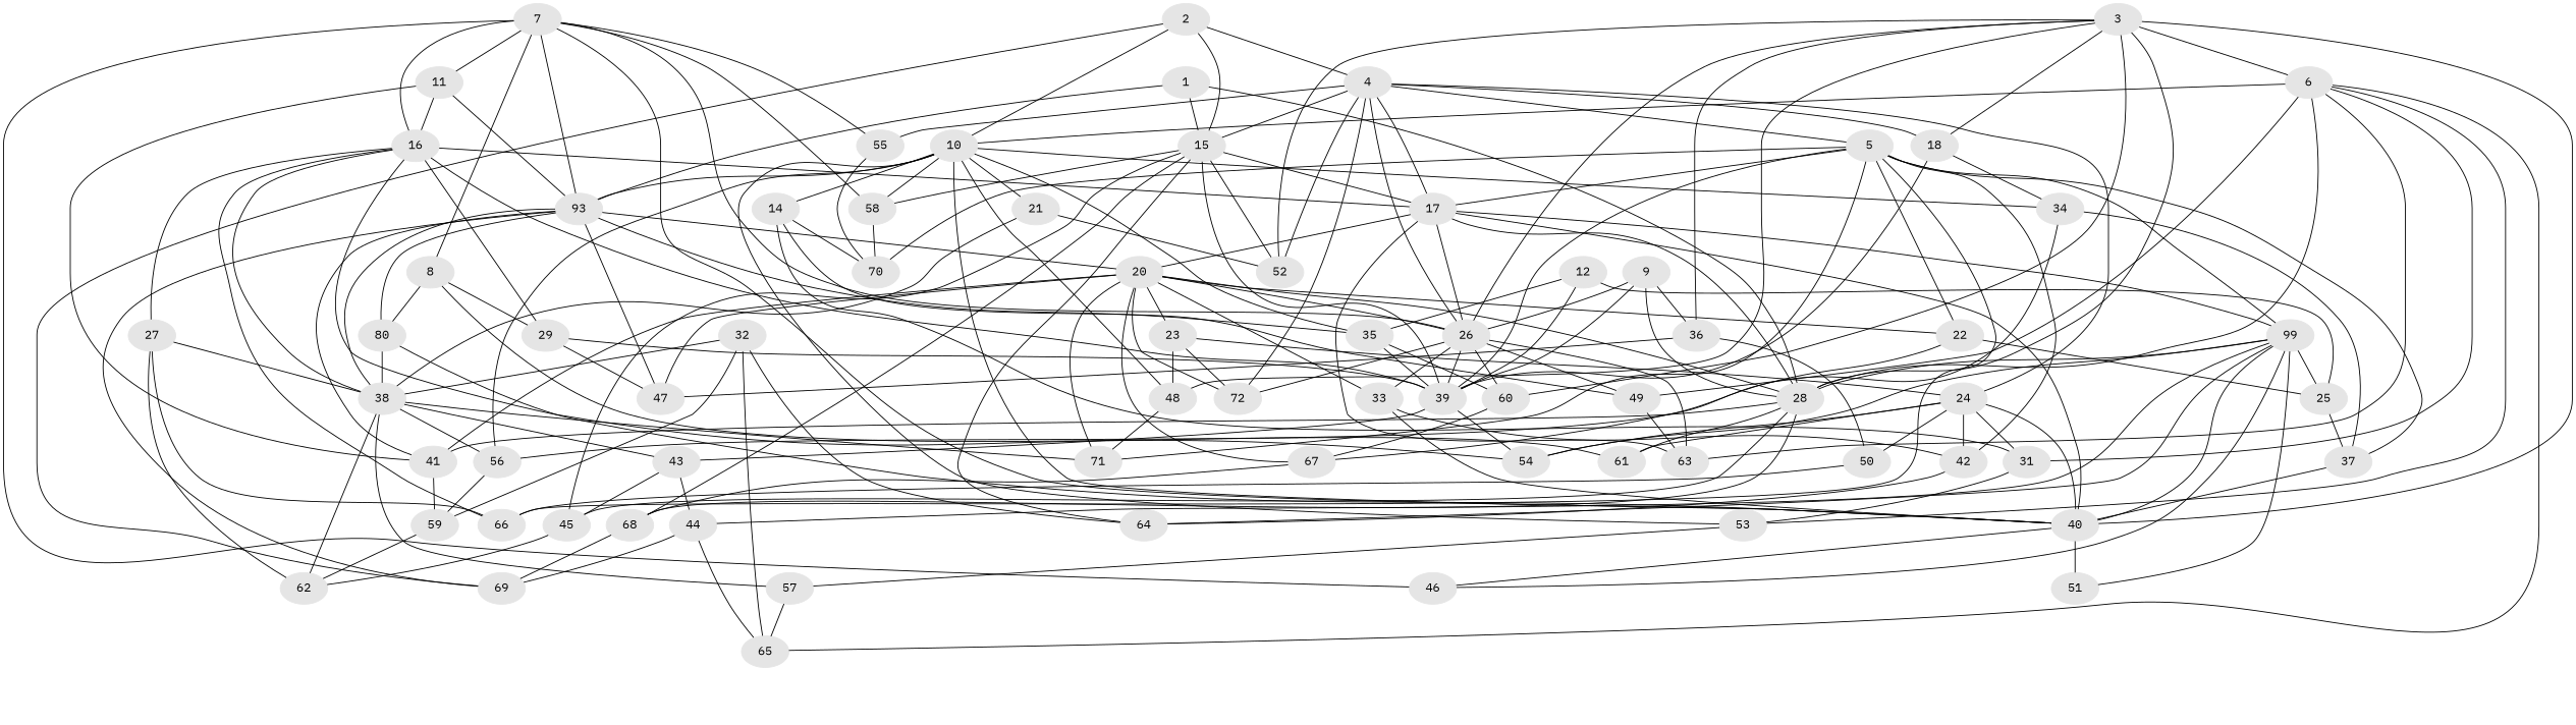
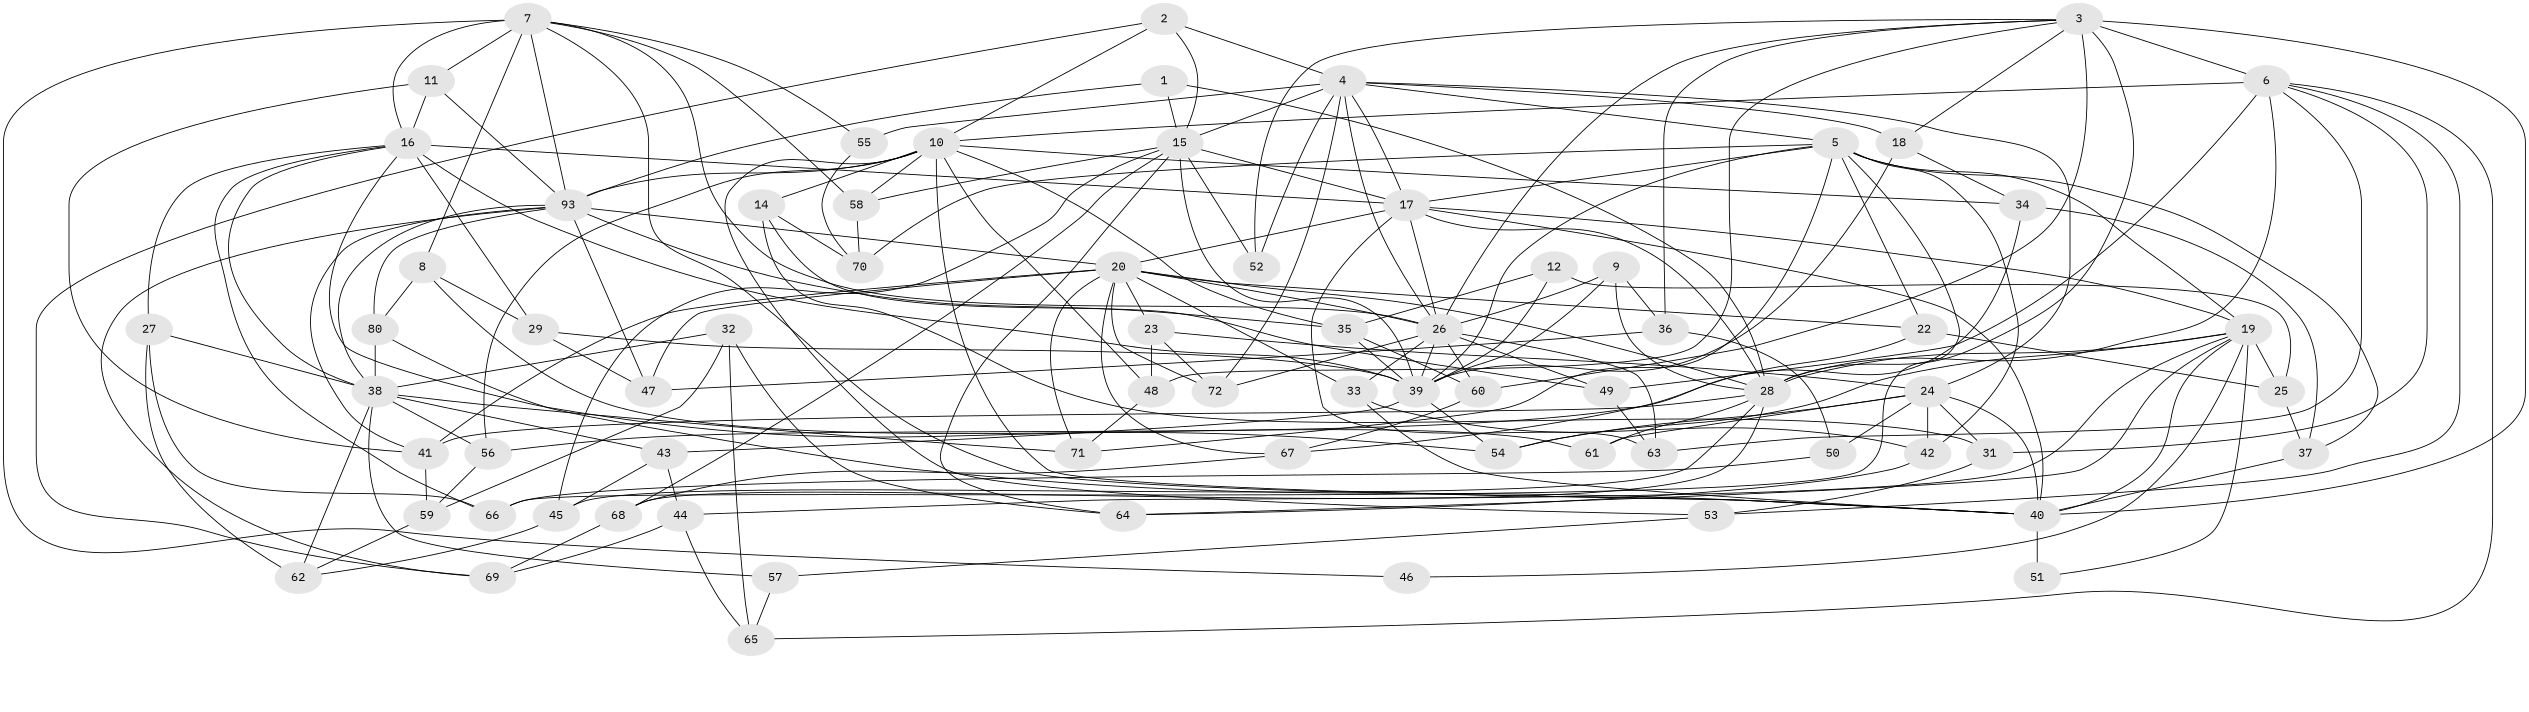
  graph {
    fontname="IBM Plex Mono"
    node [color=gray90 fontname="IBM Plex Mono" style=filled]
    edge [fontname="IBM Plex Mono" weight=1.0]
    n1 [label=93]
    1
    15
    28
    69
    n6 [label=80]
    35
    41
    20
    38
    47
    52
    17
    39
    58
    45
    64
    68
    61
    2
    4
    10
    18
    26
    5
    24
    55
    72
    40
    48
    53
    14
-   21
    34
    56
    3
    6
    36
    60
    31
    49
    63
    65
    33
    50
    51
    46
    71
    67
-   19 [label=99]
+   19
    22
    37
    42
    66
    70
    54
    25
    44
    43
    57
    7
    8
    11
    16
    29
    27
    9
    59
    12
    23
    62
    32
    n1 -- 69
    n1 -- n6
    n1 -- 35 [weight=2.0]
    n1 -- 41
    n1 -- 20
    n1 -- 38
    n1 -- 47
    1 -- n1
    1 -- 15 [weight=2.0]
    1 -- 28
    15 -- 52
    15 -- 17 [weight=2.0]
    15 -- 39
    15 -- 58
    15 -- 45
    15 -- 64
    15 -- 68
    28 -- 41 [weight=2.0]
    28 -- 45
    28 -- 68
    28 -- 61
    n6 -- 38
    n6 -- 40
    35 -- 39 [weight=2.0]
    35 -- 60
    41 -- 59
    20 -- 28
    20 -- 41
    20 -- 47
    20 -- 26
    20 -- 72
    20 -- 33
    20 -- 71
    20 -- 67
    20 -- 22
    20 -- 23
    38 -- 56
    38 -- 71
    38 -- 43
    38 -- 57 [weight=2.0]
    38 -- 62
    17 -- 28
    17 -- 20
    17 -- 26
    17 -- 40
    17 -- 63
    17 -- 19
    39 -- 54
    39 -- 43
    58 -- 70
    45 -- 62
    68 -- 69
    2 -- 15
    2 -- 69
    2 -- 4
    2 -- 10
    4 -- 15
    4 -- 52
    4 -- 17
    4 -- 18
    4 -- 26
    4 -- 5
    4 -- 24 [weight=2.0]
    4 -- 55 [weight=2.0]
    4 -- 72
    10 -- n1
    10 -- 35
    10 -- 58
    10 -- 40
    10 -- 48
    10 -- 53
    10 -- 14
-   10 -- 21
    10 -- 34
    10 -- 56
    18 -- 39
    18 -- 34
    26 -- 39
    26 -- 72
    26 -- 60
    26 -- 49
    26 -- 63
    26 -- 33
    5 -- 17
    5 -- 39
    5 -- 71
    5 -- 19
    5 -- 22
    5 -- 37
    5 -- 42
    5 -- 66
    5 -- 70
    24 -- 61
    24 -- 40
    24 -- 31
    24 -- 50 [weight=2.0]
    24 -- 42
    24 -- 54
    55 -- 70
    40 -- 51 [weight=2.0]
-   40 -- 46
    48 -- 71
    53 -- 57
    14 -- 31
    14 -- 49
    14 -- 70
-   21 -- 38
-   21 -- 52
    34 -- 56
    34 -- 37
    56 -- 59
    3 -- 28
    3 -- 52
    3 -- 18
    3 -- 26
    3 -- 40
    3 -- 48
    3 -- 6 [weight=2.0]
    3 -- 36
    3 -- 60
    6 -- 28
    6 -- 10
    6 -- 53
    6 -- 31
    6 -- 49
    6 -- 63
    6 -- 65
    36 -- 47
    36 -- 50
    60 -- 67
    31 -- 53
    49 -- 63
    33 -- 40
    33 -- 42
    50 -- 66
    67 -- 68
    19 -- 28
    19 -- 64
    19 -- 40
    19 -- 51
    19 -- 46
    19 -- 54
    19 -- 25
    19 -- 44
    22 -- 67
    22 -- 25
    37 -- 40
    42 -- 64
    25 -- 37
    44 -- 69
    44 -- 65
    43 -- 45
    43 -- 44
    57 -- 65
    7 -- n1
    7 -- 58
    7 -- 26
    7 -- 55
    7 -- 40
    7 -- 46 [weight=2.0]
    7 -- 8
    7 -- 11
    7 -- 16
    8 -- n6
    8 -- 61
    8 -- 29
    11 -- n1
    11 -- 41
    11 -- 16
    16 -- 38
    16 -- 17 [weight=2.0]
    16 -- 39
    16 -- 66
    16 -- 54
    16 -- 29
    16 -- 27
    29 -- 47
    29 -- 39
    27 -- 38
    27 -- 66
    27 -- 62
    9 -- 28
    9 -- 39
    9 -- 26
    9 -- 36
    59 -- 62
    12 -- 35 [weight=2.0]
    12 -- 39
    12 -- 25
    23 -- 24
    23 -- 72
    23 -- 48
    32 -- 38
    32 -- 64
    32 -- 65
    32 -- 59
  }
